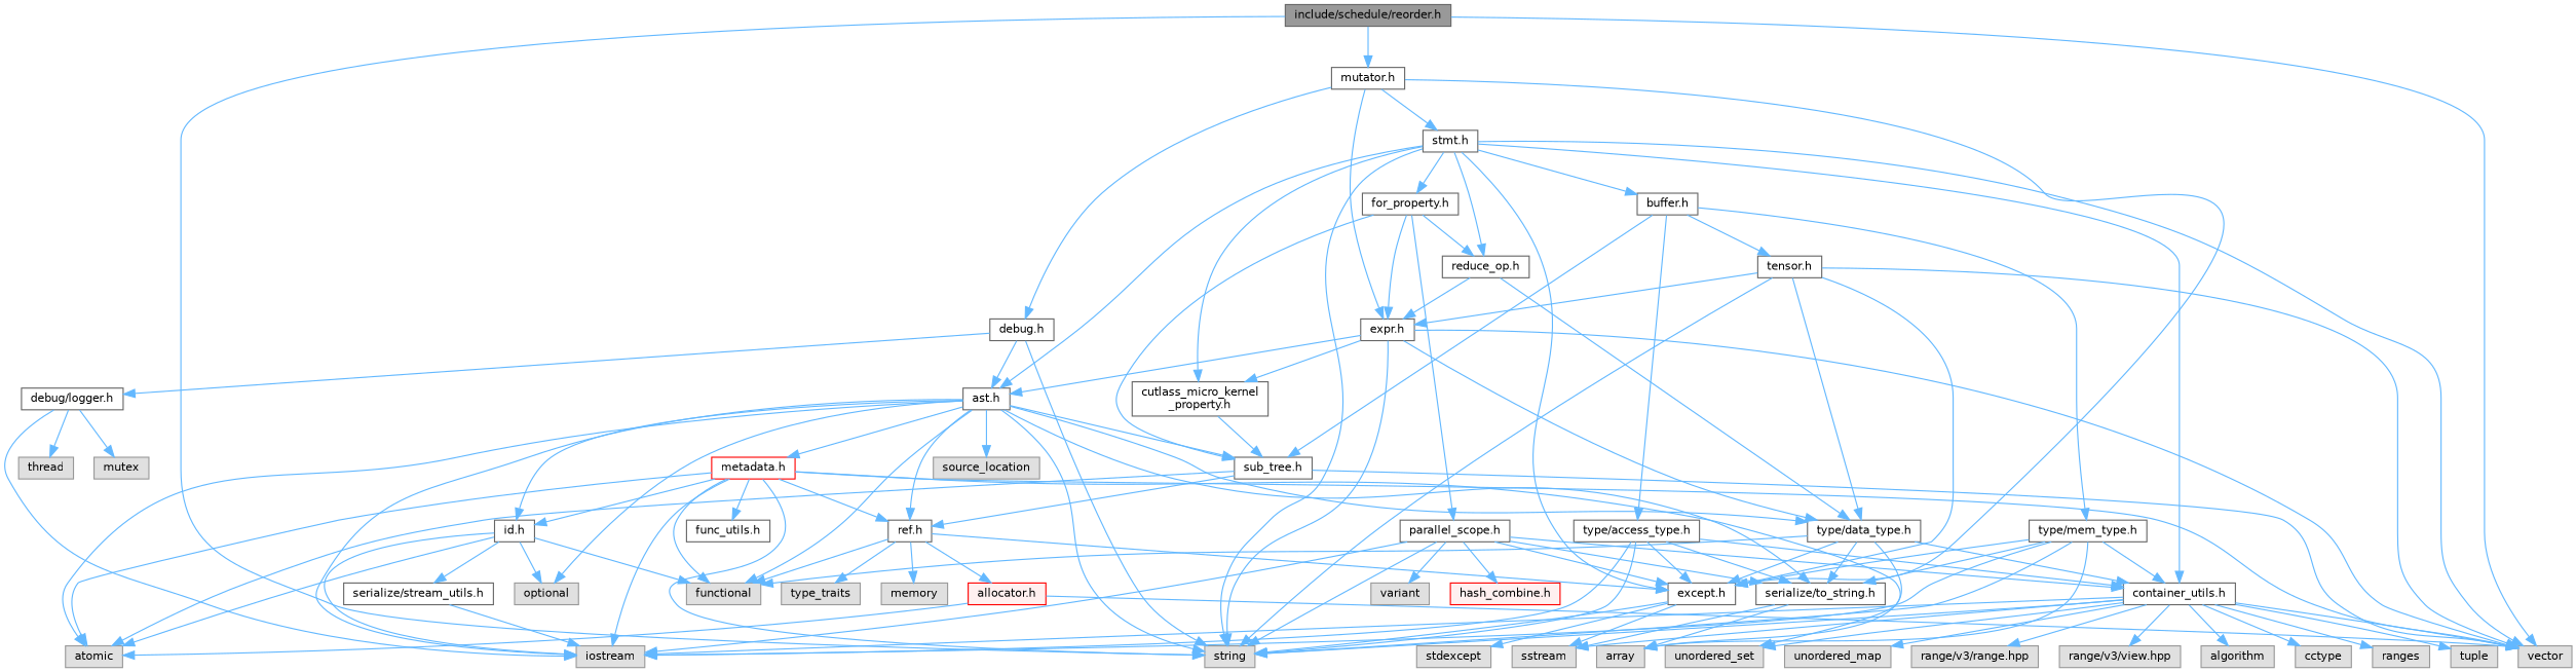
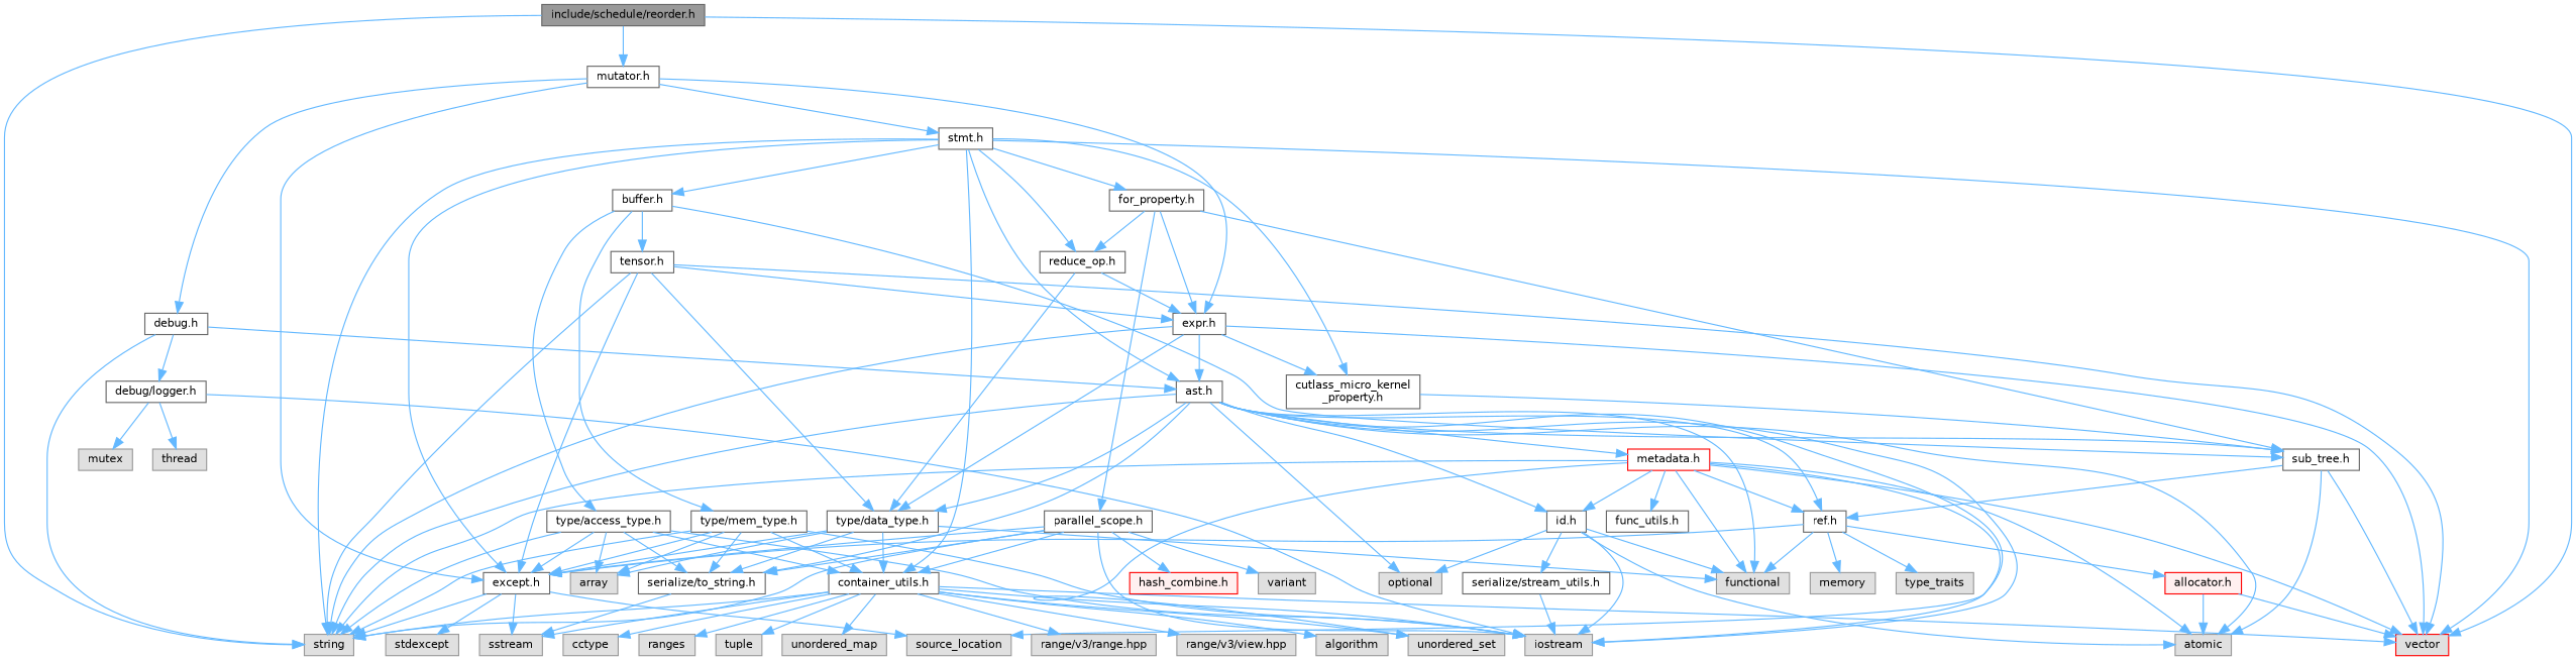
  digraph {
    node [color=grey60 fillcolor=white fontname=Helvetica fontsize=10 shape=box style=filled]
    edge [color=steelblue1 fontname=Helvetica fontsize=10 labelfontname=Helvetica labelfontsize=10 style=solid]
    n1 [color=gray40 fillcolor=grey60 fontcolor=black height=0.2 label="include/schedule/reorder.h" width=0.4]
    n2 [fillcolor="#E0E0E0" height=0.2 label=string width=0.4]
-   n3 [fillcolor="#E0E0E0" height=0.2 label=vector width=0.4]
+   n3 [color=red fillcolor="#E0E0E0" height=0.2 label=vector width=0.4]
    n4 [color=grey40 height=0.2 label="mutator.h" width=0.4]
    n5 [color=grey40 height=0.2 label="debug.h" width=0.4]
    n6 [color=grey40 height=0.2 label="except.h" width=0.4]
    n7 [color=grey40 height=0.2 label="expr.h" width=0.4]
    n8 [color=grey40 height=0.2 label="stmt.h" width=0.4]
    n9 [color=grey40 height=0.2 label="ast.h" width=0.4]
    n10 [color=grey40 height=0.2 label="debug/logger.h" width=0.4]
    n11 [fillcolor="#E0E0E0" height=0.2 label=source_location width=0.4]
    n12 [fillcolor="#E0E0E0" height=0.2 label=sstream width=0.4]
    n13 [fillcolor="#E0E0E0" height=0.2 label=stdexcept width=0.4]
    n14 [color=grey40 height=0.2 label="type/data_type.h" width=0.4]
    n15 [color=grey40 height=0.2 label="cutlass_micro_kernel\l_property.h" width=0.4]
    n16 [color=grey40 height=0.2 label="container_utils.h" width=0.4]
    n17 [color=grey40 height=0.2 label="buffer.h" width=0.4]
    n18 [color=grey40 height=0.2 label="for_property.h" width=0.4]
    n19 [color=grey40 height=0.2 label="reduce_op.h" width=0.4]
    n20 [fillcolor="#E0E0E0" height=0.2 label=atomic width=0.4]
    n21 [fillcolor="#E0E0E0" height=0.2 label=functional width=0.4]
    n22 [fillcolor="#E0E0E0" height=0.2 label=iostream width=0.4]
    n23 [fillcolor="#E0E0E0" height=0.2 label=optional width=0.4]
    n24 [color=grey40 height=0.2 label="id.h" width=0.4]
    n25 [color=red height=0.2 label="metadata.h" width=0.4]
    n26 [color=grey40 height=0.2 label="ref.h" width=0.4]
    n27 [color=grey40 height=0.2 label="serialize/to_string.h" width=0.4]
    n28 [color=grey40 height=0.2 label="sub_tree.h" width=0.4]
    n29 [fillcolor="#E0E0E0" height=0.2 label=mutex width=0.4]
    n30 [fillcolor="#E0E0E0" height=0.2 label=thread width=0.4]
    n31 [color=grey40 height=0.2 label="serialize/stream_utils.h" width=0.4]
    n32 [fillcolor="#E0E0E0" height=0.2 label=unordered_set width=0.4]
    n33 [color=grey40 height=0.2 label="func_utils.h" width=0.4]
    n34 [fillcolor="#E0E0E0" height=0.2 label=memory width=0.4]
    n35 [fillcolor="#E0E0E0" height=0.2 label=type_traits width=0.4]
    n36 [color=red fillcolor="#FFF0F0" height=0.2 label="allocator.h" width=0.4]
    n37 [fillcolor="#E0E0E0" height=0.2 label=array width=0.4]
    n38 [fillcolor="#E0E0E0" height=0.2 label=algorithm width=0.4]
    n39 [fillcolor="#E0E0E0" height=0.2 label=cctype width=0.4]
    n40 [fillcolor="#E0E0E0" height=0.2 label=ranges width=0.4]
    n41 [fillcolor="#E0E0E0" height=0.2 label=tuple width=0.4]
    n42 [fillcolor="#E0E0E0" height=0.2 label=unordered_map width=0.4]
    n43 [fillcolor="#E0E0E0" height=0.2 label="range/v3/range.hpp" width=0.4]
    n44 [fillcolor="#E0E0E0" height=0.2 label="range/v3/view.hpp" width=0.4]
    n45 [color=grey40 height=0.2 label="tensor.h" width=0.4]
    n46 [color=grey40 height=0.2 label="type/access_type.h" width=0.4]
    n47 [color=grey40 height=0.2 label="type/mem_type.h" width=0.4]
    n48 [color=grey40 height=0.2 label="parallel_scope.h" width=0.4]
    n49 [fillcolor="#E0E0E0" height=0.2 label=variant width=0.4]
    n50 [color=red fillcolor="#FFF0F0" height=0.2 label="hash_combine.h" width=0.4]
    n1 -> n2
    n1 -> n3
    n1 -> n4
    n4 -> n5
    n4 -> n6
    n4 -> n7
    n4 -> n8
    n5 -> n2
    n5 -> n9
    n5 -> n10
    n6 -> n2
+   n6 -> n11
    n6 -> n12
    n6 -> n13
    n7 -> n2
    n7 -> n3
    n7 -> n9
    n7 -> n14
    n7 -> n15
    n8 -> n2
    n8 -> n3
    n8 -> n6
    n8 -> n9
    n8 -> n15
    n8 -> n16
    n8 -> n17
    n8 -> n18
    n8 -> n19
    n9 -> n2
    n9 -> n11
    n9 -> n14
    n9 -> n20
    n9 -> n21
    n9 -> n22
    n9 -> n23
    n9 -> n24
    n9 -> n25
    n9 -> n26
    n9 -> n27
    n9 -> n28
    n10 -> n22
    n10 -> n29
    n10 -> n30
    n14 -> n6
    n14 -> n16
    n14 -> n21
    n14 -> n27
    n14 -> n37
    n15 -> n28
    n16 -> n2
    n16 -> n3
    n16 -> n12
    n16 -> n22
    n16 -> n32
    n16 -> n38
    n16 -> n39
    n16 -> n40
    n16 -> n41
    n16 -> n42
    n16 -> n43
    n16 -> n44
    n17 -> n28
    n17 -> n45
    n17 -> n46
    n17 -> n47
    n18 -> n7
    n18 -> n19
    n18 -> n28
    n18 -> n48
    n19 -> n7
    n19 -> n14
    n24 -> n20
    n24 -> n21
    n24 -> n22
    n24 -> n23
    n24 -> n31
    n25 -> n2
    n25 -> n3
    n25 -> n20
    n25 -> n21
    n25 -> n22
    n25 -> n24
    n25 -> n26
    n25 -> n32
    n25 -> n33
    n26 -> n6
    n26 -> n21
    n26 -> n34
    n26 -> n35
    n26 -> n36
    n27 -> n12
    n28 -> n3
    n28 -> n20
    n28 -> n26
    n31 -> n22
    n36 -> n3
    n36 -> n20
    n45 -> n2
    n45 -> n3
    n45 -> n6
    n45 -> n7
    n45 -> n14
    n46 -> n2
    n46 -> n6
    n46 -> n16
    n46 -> n22
    n46 -> n27
-   n27 -> n37
+   n46 -> n37
    n47 -> n2
    n47 -> n6
    n47 -> n16
    n47 -> n22
    n47 -> n27
    n47 -> n37
    n48 -> n2
    n48 -> n6
    n48 -> n16
    n48 -> n22
    n48 -> n27
    n48 -> n49
    n48 -> n50
  }
